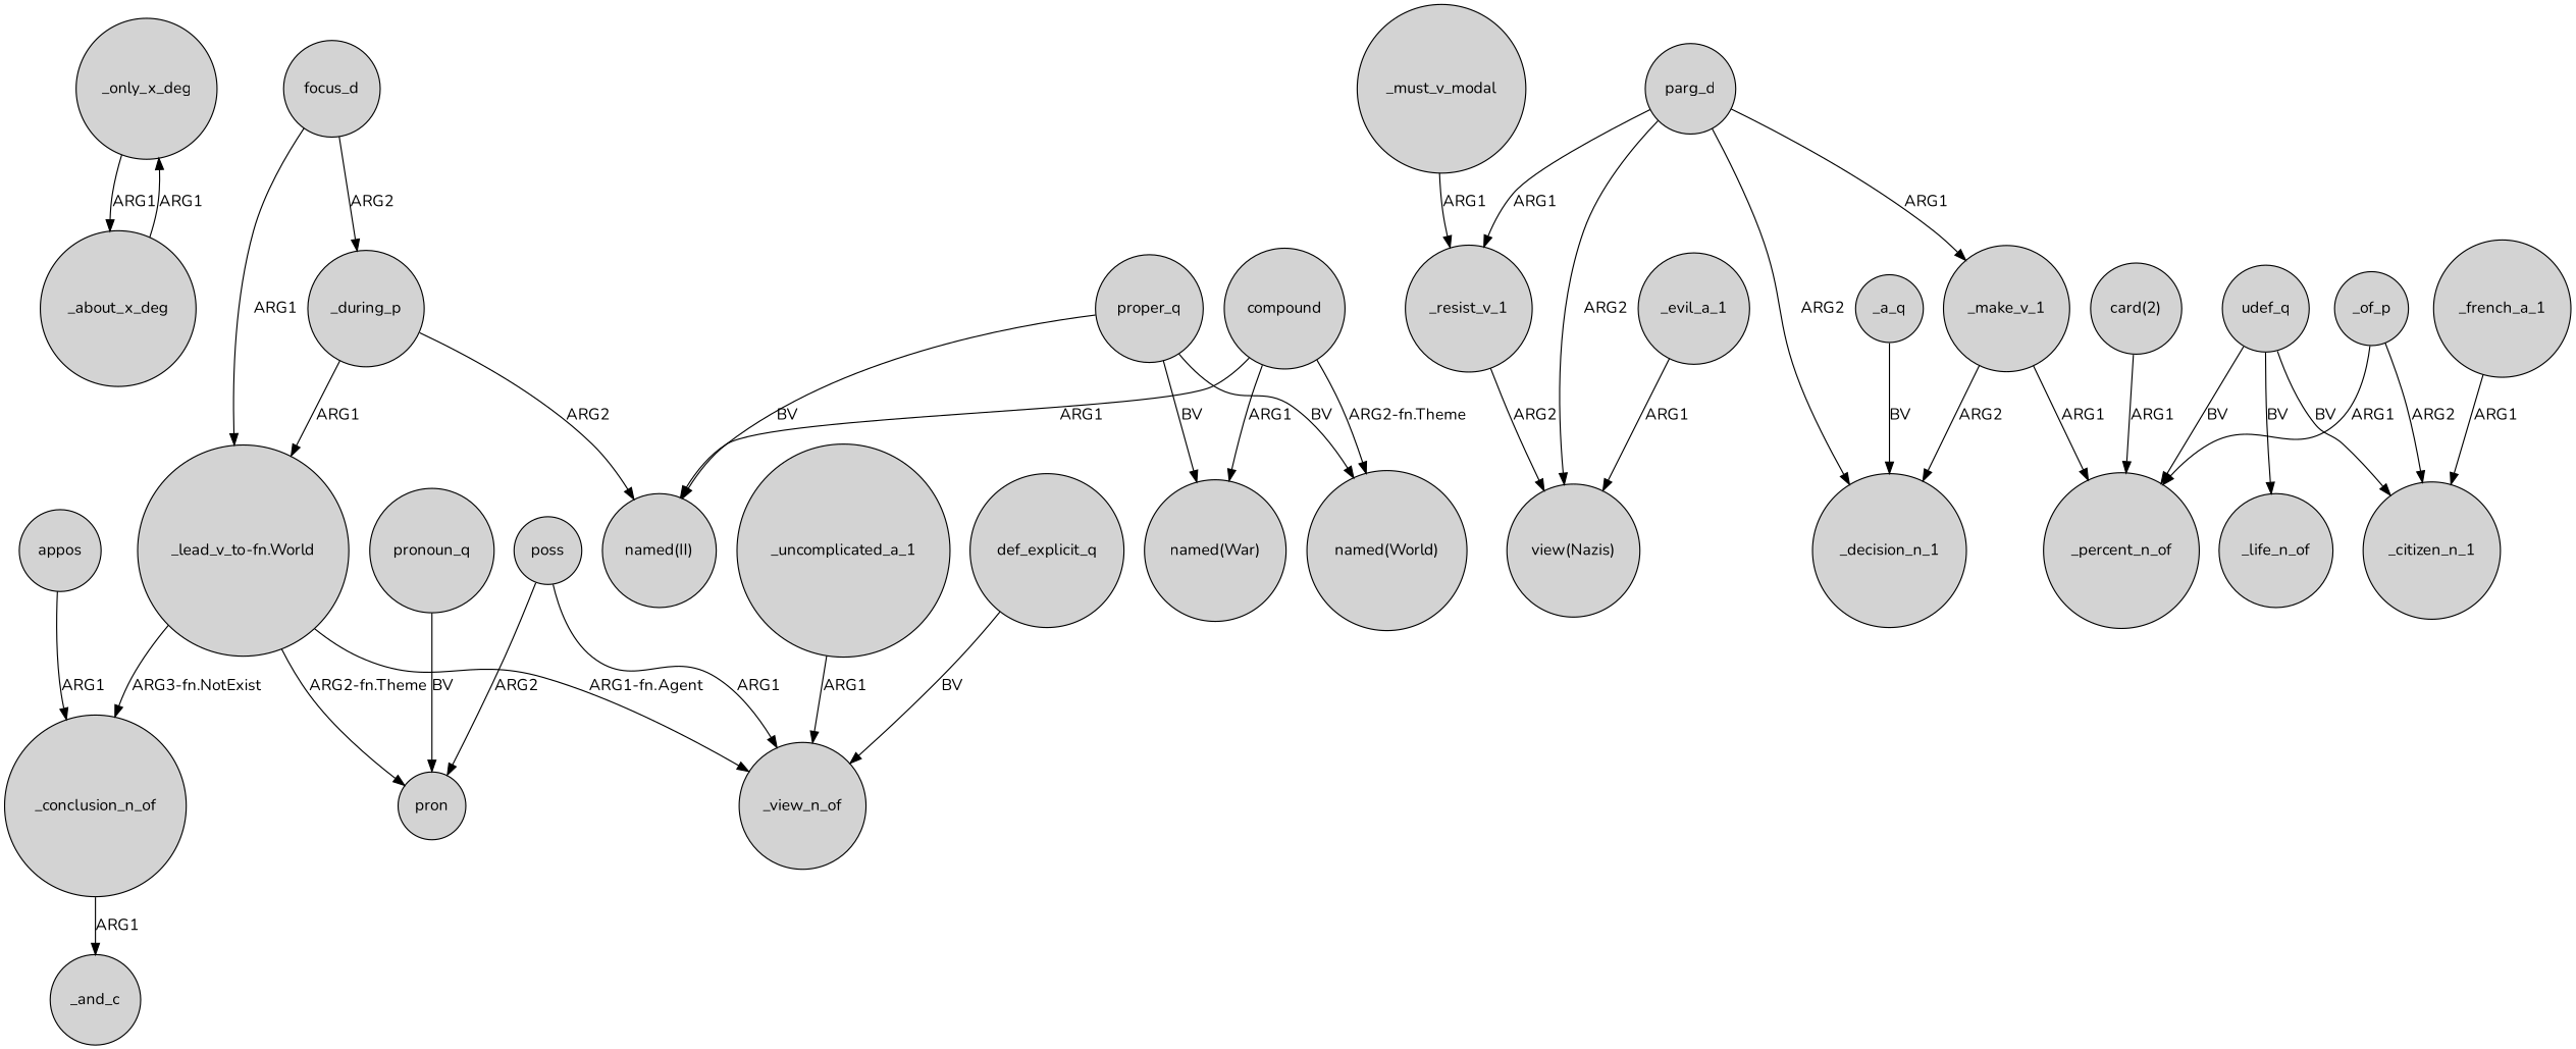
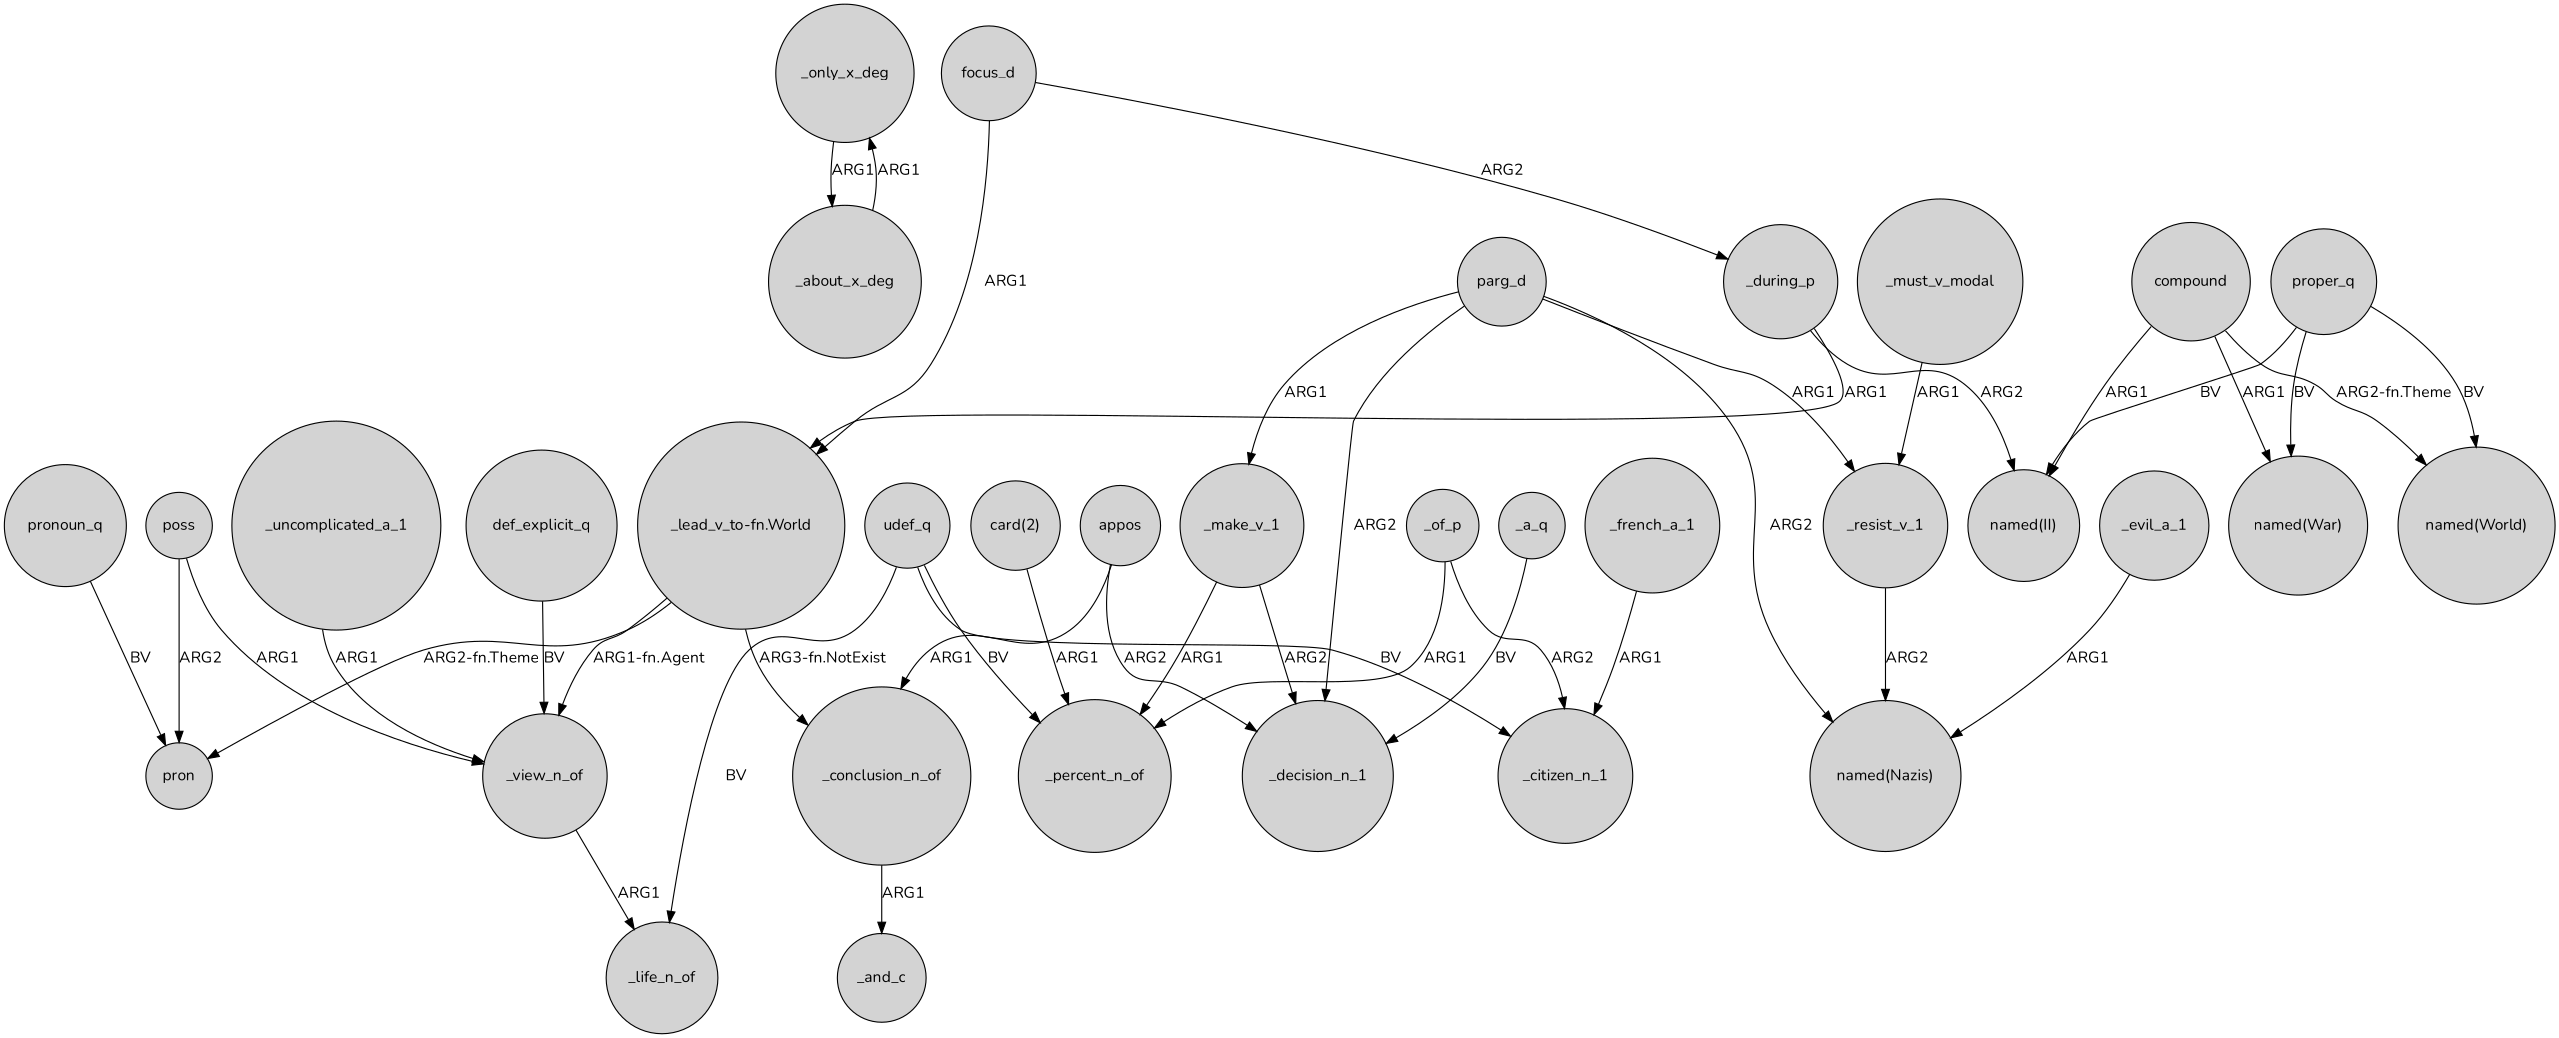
  digraph {
    fontname=Nunito
    node [fontname=Nunito shape=circle style=filled]
    edge [fontname=Nunito]
    _only_x_deg
    _about_x_deg
    compound
    "named(II)"
    "named(World)"
    "named(War)"
    focus_d
    _during_p
    n9 [label="_lead_v_to-fn.World"]
    pron
    _view_n_of
    _conclusion_n_of
    poss
    _life_n_of
    _uncomplicated_a_1
    _and_c
    proper_q
    udef_q
    _percent_n_of
    _citizen_n_1
    parg_d
    _decision_n_1
-   "named(Nazis)" [label="view(Nazis)"]
+   "named(Nazis)"
    _resist_v_1
    _make_v_1
    "card(2)"
    _french_a_1
    appos
    _of_p
    pronoun_q
    _must_v_modal
    _a_q
    def_explicit_q
    _evil_a_1
    _only_x_deg -> _about_x_deg [label=ARG1]
    _about_x_deg -> _only_x_deg [label=ARG1]
    compound -> "named(II)" [label=ARG1]
    compound -> "named(World)" [label="ARG2-fn.Theme"]
    compound -> "named(War)" [label=ARG1]
    focus_d -> _during_p [label=ARG2]
    focus_d -> n9 [label=ARG1]
    _during_p -> "named(II)" [label=ARG2]
    _during_p -> n9 [label=ARG1]
    n9 -> pron [label="ARG2-fn.Theme"]
    n9 -> _view_n_of [label="ARG1-fn.Agent"]
    n9 -> _conclusion_n_of [label="ARG3-fn.NotExist"]
+   _view_n_of -> _life_n_of [label=ARG1]
    _conclusion_n_of -> _and_c [label=ARG1]
    poss -> pron [label=ARG2]
    poss -> _view_n_of [label=ARG1]
    _uncomplicated_a_1 -> _view_n_of [label=ARG1]
    proper_q -> "named(II)" [label=BV]
    proper_q -> "named(World)" [label=BV]
    proper_q -> "named(War)" [label=BV]
    udef_q -> _life_n_of [label=BV]
    udef_q -> _percent_n_of [label=BV]
    udef_q -> _citizen_n_1 [label=BV]
    parg_d -> _decision_n_1 [label=ARG2]
    parg_d -> "named(Nazis)" [label=ARG2]
    parg_d -> _resist_v_1 [label=ARG1]
    parg_d -> _make_v_1 [label=ARG1]
    _resist_v_1 -> "named(Nazis)" [label=ARG2]
    _make_v_1 -> _percent_n_of [label=ARG1]
    _make_v_1 -> _decision_n_1 [label=ARG2]
    "card(2)" -> _percent_n_of [label=ARG1]
    _french_a_1 -> _citizen_n_1 [label=ARG1]
    appos -> _conclusion_n_of [label=ARG1]
+   appos -> _decision_n_1 [label=ARG2]
    _of_p -> _percent_n_of [label=ARG1]
    _of_p -> _citizen_n_1 [label=ARG2]
    pronoun_q -> pron [label=BV]
    _must_v_modal -> _resist_v_1 [label=ARG1]
    _a_q -> _decision_n_1 [label=BV]
    def_explicit_q -> _view_n_of [label=BV]
    _evil_a_1 -> "named(Nazis)" [label=ARG1]
  }
